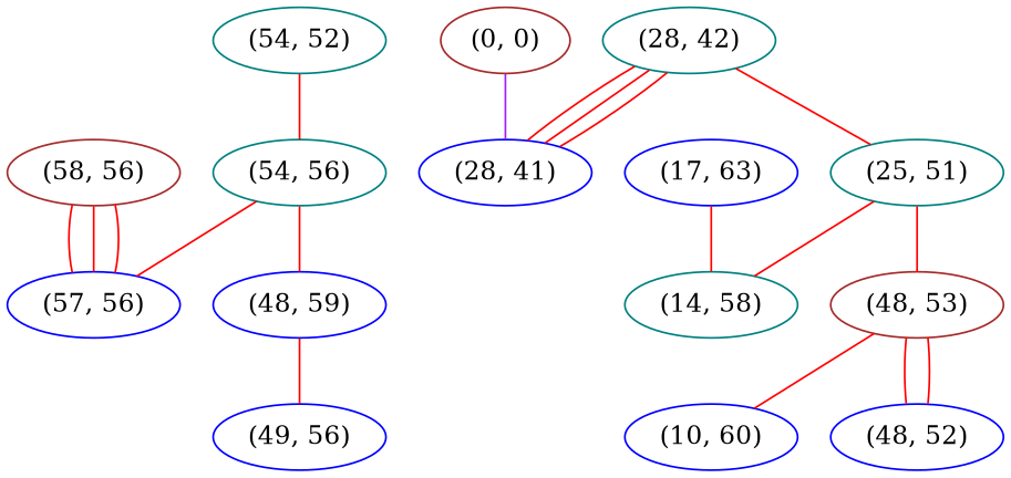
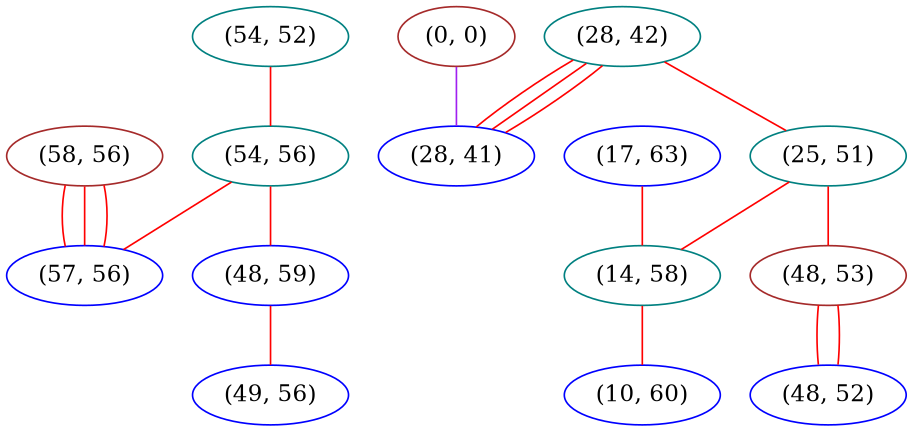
  graph {
    node [color=blue]
    edge [color=red weight=1]
    "(54, 52)" [color=teal]
    "(54, 56)" [color=teal]
    "(57, 56)"
    "(48, 59)"
    "(0, 0)" [color=brown]
    "(28, 41)"
    "(58, 56)" [color=brown]
    "(28, 42)" [color=teal]
    "(25, 51)" [color=teal]
    "(14, 58)" [color=teal]
    "(48, 53)" [color=brown]
    "(10, 60)"
    "(48, 52)"
    "(49, 56)"
    "(17, 63)"
    "(54, 52)" -- "(54, 56)"
    "(54, 56)" -- "(57, 56)"
    "(54, 56)" -- "(48, 59)"
    "(48, 59)" -- "(49, 56)"
    "(0, 0)" -- "(28, 41)" [color=purple weight=4]
    "(58, 56)" -- "(57, 56)"
    "(58, 56)" -- "(57, 56)"
    "(58, 56)" -- "(57, 56)"
    "(28, 42)" -- "(28, 41)"
    "(28, 42)" -- "(28, 41)"
    "(28, 42)" -- "(28, 41)"
    "(28, 42)" -- "(25, 51)"
    "(25, 51)" -- "(14, 58)"
    "(25, 51)" -- "(48, 53)"
-   "(48, 53)" -- "(10, 60)"
+   "(14, 58)" -- "(10, 60)"
    "(48, 53)" -- "(48, 52)"
    "(48, 53)" -- "(48, 52)"
    "(17, 63)" -- "(14, 58)"
  }
